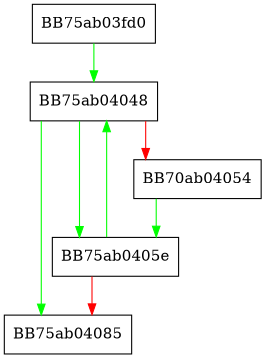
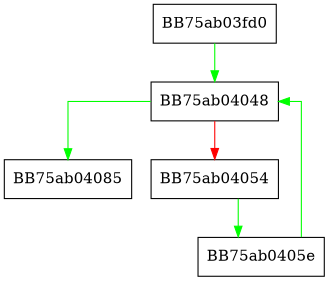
  digraph {
    splines=ortho
    node [shape=box]
    edge [color=green]
    BB75ab03fd0
    BB75ab04048
    BB75ab04085
    BB75ab0405e
-   BB75ab04054 [label=BB70ab04054]
+   BB75ab04054
    BB75ab03fd0 -> BB75ab04048
    BB75ab04048 -> BB75ab04085
-   BB75ab04048 -> BB75ab0405e
    BB75ab04048 -> BB75ab04054 [color=red]
    BB75ab0405e -> BB75ab04048
-   BB75ab0405e -> BB75ab04085 [color=red]
    BB75ab04054 -> BB75ab0405e
  }
